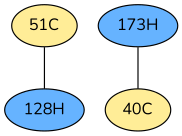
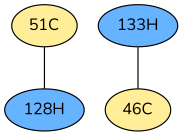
  graph {
    fontname=Nunito
    node [fillcolor="#66B3FF" fontname=Nunito style=radial]
    edge [fontname=Nunito penwidth=1]
    "128H"
    "51C" [fillcolor="#FFED97"]
-   "133H" [label="173H"]
-   "46C" [fillcolor="#FFED97" label="40C"]
+   "133H"
+   "46C" [fillcolor="#FFED97"]
    "51C" -- "128H"
    "133H" -- "46C"
  }
